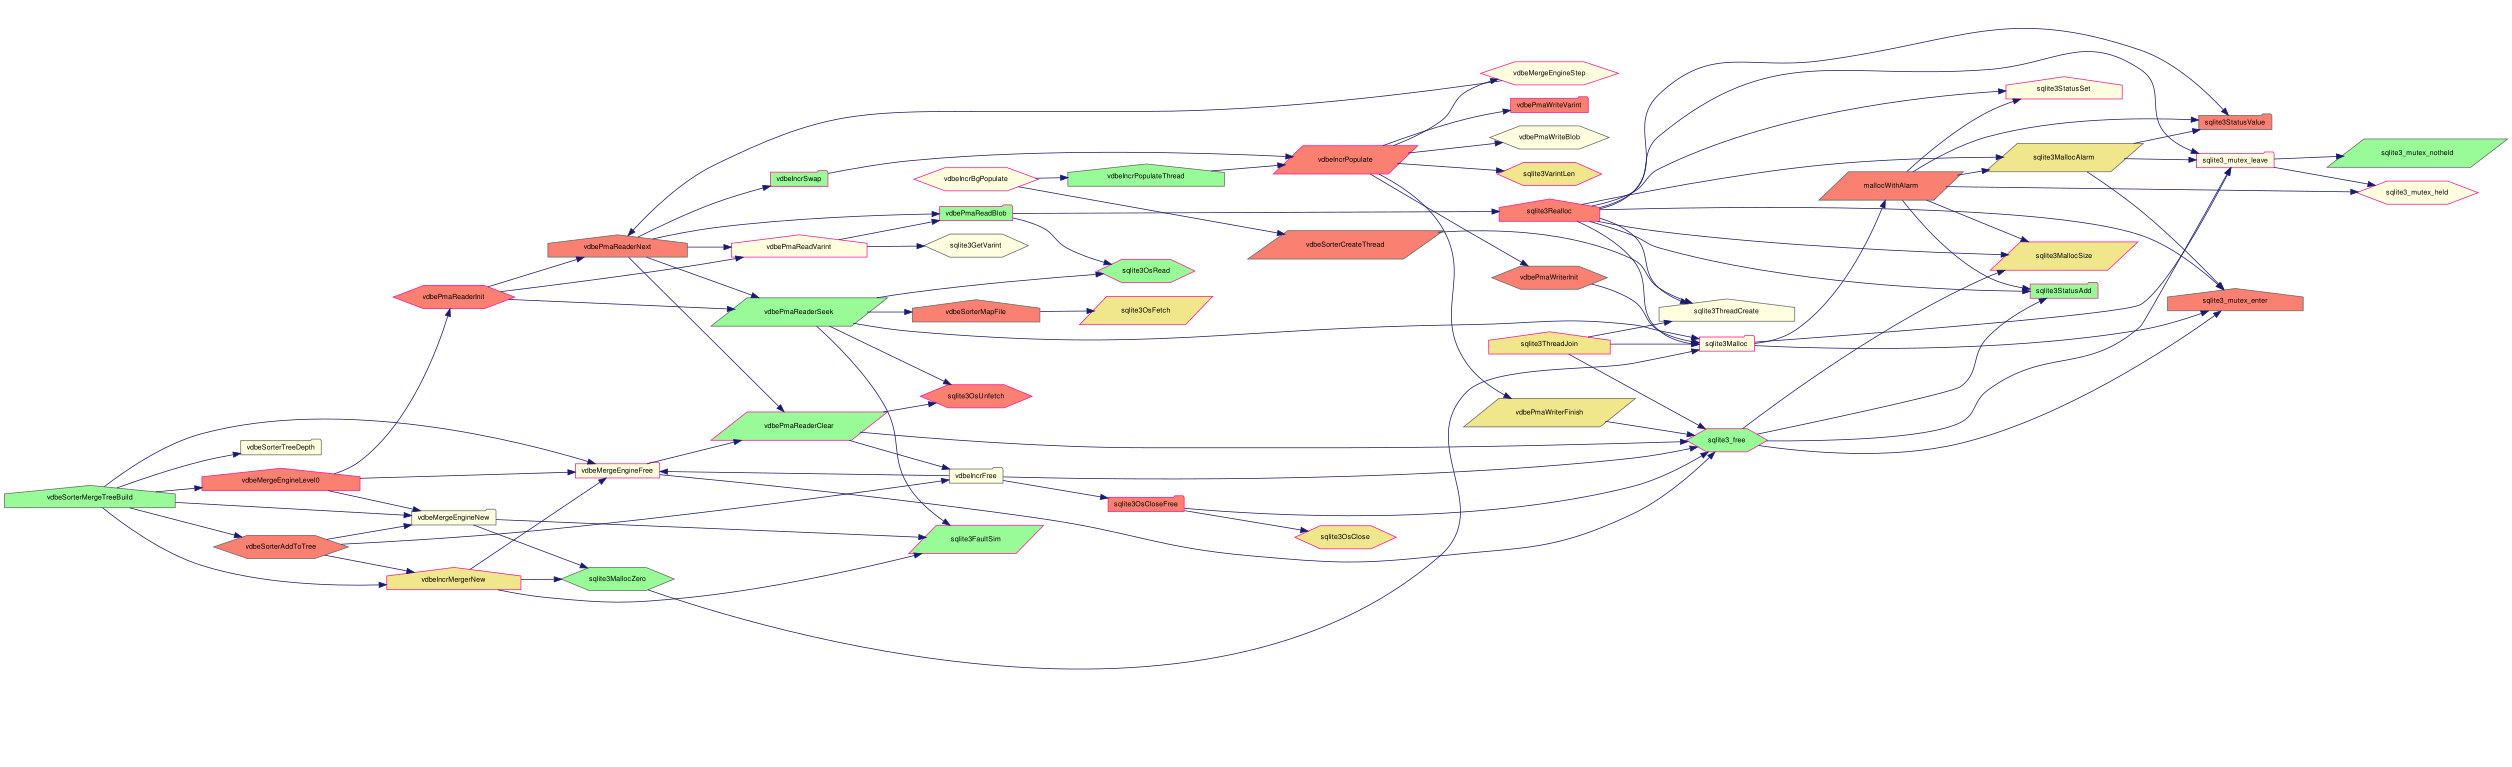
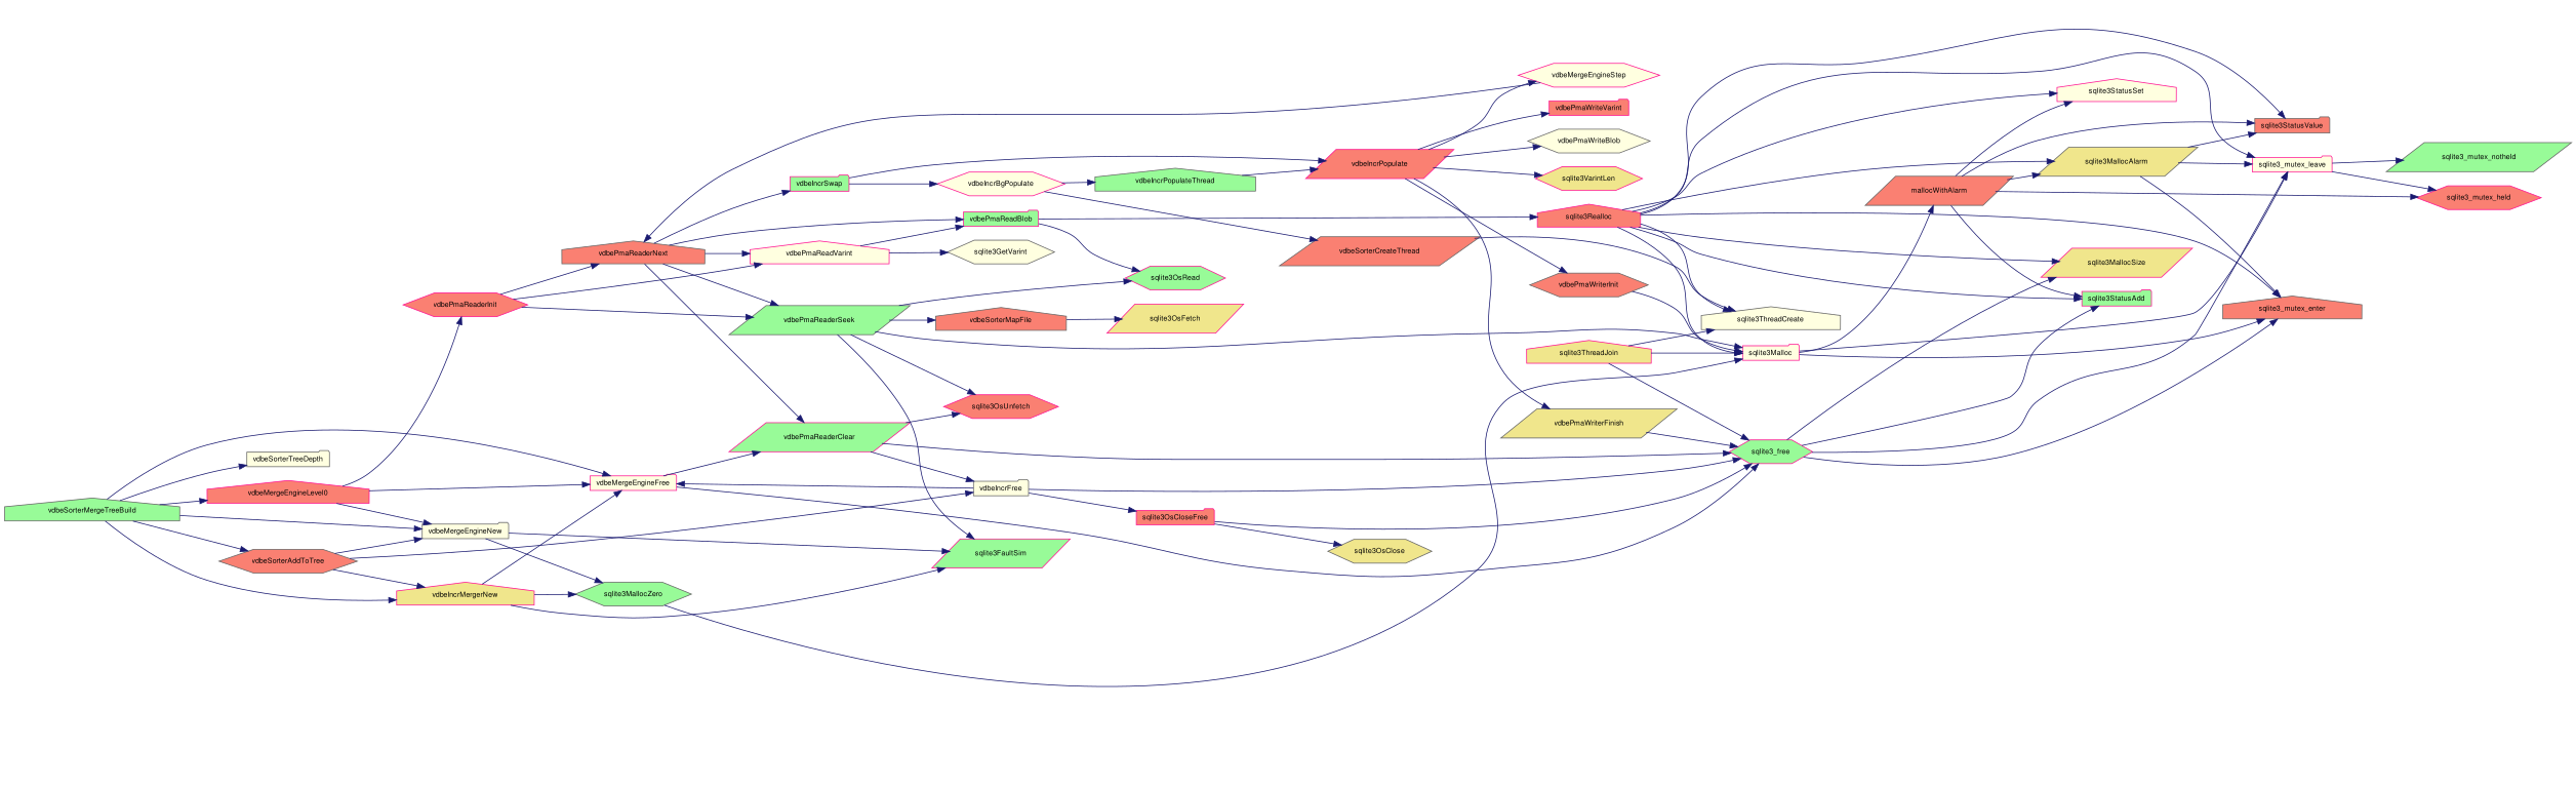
  digraph {
    rankdir=LR
    node [color=deeppink fillcolor=salmon fontname=FreeSans fontsize=10 shape=hexagon style=filled]
    edge [color=midnightblue fontname=FreeSans fontsize=10 labelfontname=FreeSans labelfontsize=10 style=solid]
    n1 [color=gray40 fillcolor=palegreen fontcolor=black height=0.2 label=vdbeSorterMergeTreeBuild shape=house width=0.4]
    n2 [color=gray40 fillcolor=lightyellow height=0.2 label=vdbeMergeEngineNew shape=folder width=0.4]
    n3 [color=gray40 fillcolor=lightyellow height=0.2 label=vdbeSorterTreeDepth shape=folder width=0.4]
    n4 [height=0.2 label=vdbeMergeEngineLevel0 shape=house width=0.4]
    n5 [fillcolor=lightyellow height=0.2 label=vdbeMergeEngineFree shape=folder width=0.4]
    n6 [color=gray40 height=0.2 label=vdbeSorterAddToTree width=0.4]
    n7 [fillcolor=khaki height=0.2 label=vdbeIncrMergerNew shape=house width=0.4]
    n8 [fillcolor=palegreen height=0.2 label=sqlite3FaultSim shape=parallelogram width=0.4]
    n9 [color=gray40 fillcolor=palegreen height=0.2 label=sqlite3MallocZero width=0.4]
    n10 [height=0.2 label=vdbePmaReaderInit width=0.4]
    n11 [fillcolor=palegreen height=0.2 label=sqlite3_free width=0.4]
    n12 [fillcolor=palegreen height=0.2 label=vdbePmaReaderClear shape=parallelogram width=0.4]
    n13 [color=gray40 fillcolor=lightyellow height=0.2 label=vdbeIncrFree shape=folder width=0.4]
    n14 [fillcolor=lightyellow height=0.2 label=sqlite3Malloc shape=folder width=0.4]
    n15 [color=gray40 height=0.2 label=sqlite3_mutex_enter shape=house width=0.4]
    n16 [color=gray40 height=0.2 label=mallocWithAlarm shape=parallelogram width=0.4]
    n17 [fillcolor=lightyellow height=0.2 label=sqlite3_mutex_leave shape=folder width=0.4]
-   n18 [fillcolor=lightyellow height=0.2 label=sqlite3_mutex_held width=0.4]
+   n18 [height=0.2 label=sqlite3_mutex_held width=0.4]
    n19 [fillcolor=lightyellow height=0.2 label=sqlite3StatusSet shape=house width=0.4]
    n20 [color=gray40 height=0.2 label=sqlite3StatusValue shape=folder width=0.4]
    n21 [color=gray40 fillcolor=khaki height=0.2 label=sqlite3MallocAlarm shape=parallelogram width=0.4]
    n22 [fillcolor=khaki height=0.2 label=sqlite3MallocSize shape=parallelogram width=0.4]
    n23 [fillcolor=palegreen height=0.2 label=sqlite3StatusAdd shape=folder width=0.4]
    n24 [color=gray40 fillcolor=palegreen height=0.2 label=sqlite3_mutex_notheld shape=parallelogram width=0.4]
    n25 [color=gray40 fillcolor=palegreen height=0.2 label=vdbePmaReaderSeek shape=parallelogram width=0.4]
    n26 [fillcolor=lightyellow height=0.2 label=vdbePmaReadVarint shape=house width=0.4]
    n27 [color=gray40 height=0.2 label=vdbePmaReaderNext shape=house width=0.4]
    n28 [height=0.2 label=sqlite3OsUnfetch width=0.4]
    n29 [color=gray40 height=0.2 label=vdbeSorterMapFile shape=house width=0.4]
    n30 [fillcolor=palegreen height=0.2 label=sqlite3OsRead width=0.4]
    n31 [color=gray40 fillcolor=lightyellow height=0.2 label=sqlite3GetVarint width=0.4]
    n32 [fillcolor=palegreen height=0.2 label=vdbePmaReadBlob shape=folder width=0.4]
    n33 [fillcolor=palegreen height=0.2 label=vdbeIncrSwap shape=folder width=0.4]
    n34 [fillcolor=khaki height=0.2 label=sqlite3OsFetch shape=parallelogram width=0.4]
    n35 [height=0.2 label=sqlite3Realloc shape=house width=0.4]
    n36 [color=gray40 fillcolor=lightyellow height=0.2 label=sqlite3ThreadCreate shape=house width=0.4]
    n37 [fillcolor=lightyellow height=0.2 label=vdbeIncrBgPopulate width=0.4]
    n38 [height=0.2 label=vdbeIncrPopulate shape=parallelogram width=0.4]
    n39 [color=gray40 height=0.2 label=vdbeSorterCreateThread shape=parallelogram width=0.4]
    n40 [color=gray40 fillcolor=palegreen height=0.2 label=vdbeIncrPopulateThread shape=house width=0.4]
    n41 [color=gray40 height=0.2 label=vdbePmaWriterInit width=0.4]
    n42 [fillcolor=khaki height=0.2 label=sqlite3VarintLen width=0.4]
    n43 [height=0.2 label=vdbePmaWriteVarint shape=folder width=0.4]
    n44 [color=gray40 fillcolor=lightyellow height=0.2 label=vdbePmaWriteBlob width=0.4]
    n45 [fillcolor=lightyellow height=0.2 label=vdbeMergeEngineStep width=0.4]
    n46 [color=gray40 fillcolor=khaki height=0.2 label=vdbePmaWriterFinish shape=parallelogram width=0.4]
    n47 [fillcolor=khaki height=0.2 label=sqlite3ThreadJoin shape=house width=0.4]
    n48 [height=0.2 label=sqlite3OsCloseFree shape=folder width=0.4]
-   n49 [fillcolor=khaki height=0.2 label=sqlite3OsClose width=0.4]
+   n49 [color=gray40 fillcolor=khaki height=0.2 label=sqlite3OsClose width=0.4]
    n1 -> n2
    n1 -> n3
    n1 -> n4
    n1 -> n5
    n1 -> n6
    n1 -> n7
    n2 -> n8
    n2 -> n9
    n4 -> n2
    n4 -> n5
    n4 -> n10
    n5 -> n11
    n5 -> n12
    n6 -> n2
    n6 -> n7
    n6 -> n13
    n7 -> n5
    n7 -> n8
    n7 -> n9
    n9 -> n14
    n10 -> n25
    n10 -> n26
    n10 -> n27
    n11 -> n15
    n11 -> n17
    n11 -> n22
    n11 -> n23
    n12 -> n11
    n12 -> n13
    n12 -> n28
    n13 -> n5
    n13 -> n11
    n13 -> n48
    n14 -> n15
    n14 -> n16
    n14 -> n17
    n16 -> n18
    n16 -> n19
    n16 -> n20
    n16 -> n21
-   n16 -> n22
    n16 -> n23
    n17 -> n18
    n17 -> n24
    n21 -> n15
    n21 -> n17
    n21 -> n20
    n25 -> n8
    n25 -> n14
    n25 -> n28
    n25 -> n29
    n25 -> n30
    n26 -> n31
    n26 -> n32
    n27 -> n12
    n27 -> n25
    n27 -> n26
    n27 -> n32
    n27 -> n33
    n29 -> n34
    n32 -> n30
    n32 -> n35
+   n33 -> n37
    n33 -> n38
    n35 -> n14
    n35 -> n15
    n35 -> n17
    n35 -> n19
    n35 -> n20
    n35 -> n21
    n35 -> n22
    n35 -> n23
    n35 -> n36
    n37 -> n39
    n37 -> n40
    n38 -> n41
    n38 -> n42
    n38 -> n43
    n38 -> n44
    n38 -> n45
    n38 -> n46
    n39 -> n36
    n40 -> n38
    n41 -> n14
    n45 -> n27
    n46 -> n11
    n47 -> n11
    n47 -> n14
    n47 -> n36
    n48 -> n11
    n48 -> n49
  }
